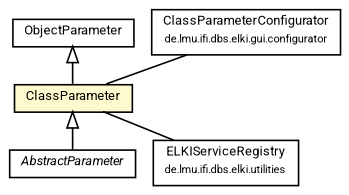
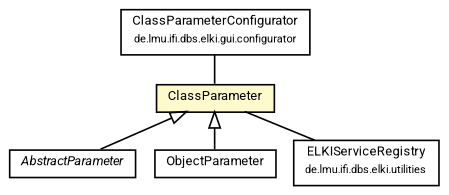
  digraph {
    nodesep=0.15
    rankdir=TB
    ranksep=0.25
    node [fontcolor=black fontname=Roboto fontsize=8 margin=0 shape=plaintext]
    edge [color=black fontname=Roboto fontsize=7 labelfontname=Roboto labelfontsize=7 weight=10]
    n1 [height=0 label=<<table title="de.lmu.ifi.dbs.elki.utilities.optionhandling.parameters.AbstractParameter" border="0" cellborder="1" cellspacing="0" cellpadding="2" href="AbstractParameter.html" target="_parent"> 		<tr><td><table border="0" cellspacing="0" cellpadding="1"> 		<tr><td align="center" balign="center"> <font face="Roboto"><i>AbstractParameter</i></font> </td></tr> 		</table></td></tr> 		</table>> width=0]
    n2 [height=0 label=<<table title="de.lmu.ifi.dbs.elki.utilities.optionhandling.parameters.ClassParameter" border="0" cellborder="1" cellspacing="0" cellpadding="2" bgcolor="lemonChiffon" href="ClassParameter.html" target="_parent"> 		<tr><td><table border="0" cellspacing="0" cellpadding="1"> 		<tr><td align="center" balign="center"> <font face="Roboto">ClassParameter</font> </td></tr> 		</table></td></tr> 		</table>> width=0]
    n3 [height=0 label=<<table title="de.lmu.ifi.dbs.elki.utilities.optionhandling.parameters.ObjectParameter" border="0" cellborder="1" cellspacing="0" cellpadding="2" href="ObjectParameter.html" target="_parent"> 		<tr><td><table border="0" cellspacing="0" cellpadding="1"> 		<tr><td align="center" balign="center"> <font face="Roboto">ObjectParameter</font> </td></tr> 		</table></td></tr> 		</table>> width=0]
    n4 [height=0 label=<<table title="de.lmu.ifi.dbs.elki.utilities.ELKIServiceRegistry" border="0" cellborder="1" cellspacing="0" cellpadding="2" href="../../ELKIServiceRegistry.html" target="_parent"> 		<tr><td><table border="0" cellspacing="0" cellpadding="1"> 		<tr><td align="center" balign="center"> <font face="Roboto">ELKIServiceRegistry</font> </td></tr> 		<tr><td align="center" balign="center"> <font face="Roboto" point-size="7.0">de.lmu.ifi.dbs.elki.utilities</font> </td></tr> 		</table></td></tr> 		</table>> width=0]
    n5 [height=0 label=<<table title="de.lmu.ifi.dbs.elki.gui.configurator.ClassParameterConfigurator" border="0" cellborder="1" cellspacing="0" cellpadding="2" href="../../../gui/configurator/ClassParameterConfigurator.html" target="_parent"> 		<tr><td><table border="0" cellspacing="0" cellpadding="1"> 		<tr><td align="center" balign="center"> <font face="Roboto">ClassParameterConfigurator</font> </td></tr> 		<tr><td align="center" balign="center"> <font face="Roboto" point-size="7.0">de.lmu.ifi.dbs.elki.gui.configurator</font> </td></tr> 		</table></td></tr> 		</table>> width=0]
    n2 -> n1 [arrowtail=empty dir=back]
-   n3 -> n2 [arrowtail=empty dir=back]
+   n2 -> n3 [arrowtail=empty dir=back]
    n2 -> n4 [arrowhead=none weight=2]
    n5 -> n2 [arrowhead=none weight=2]
  }
